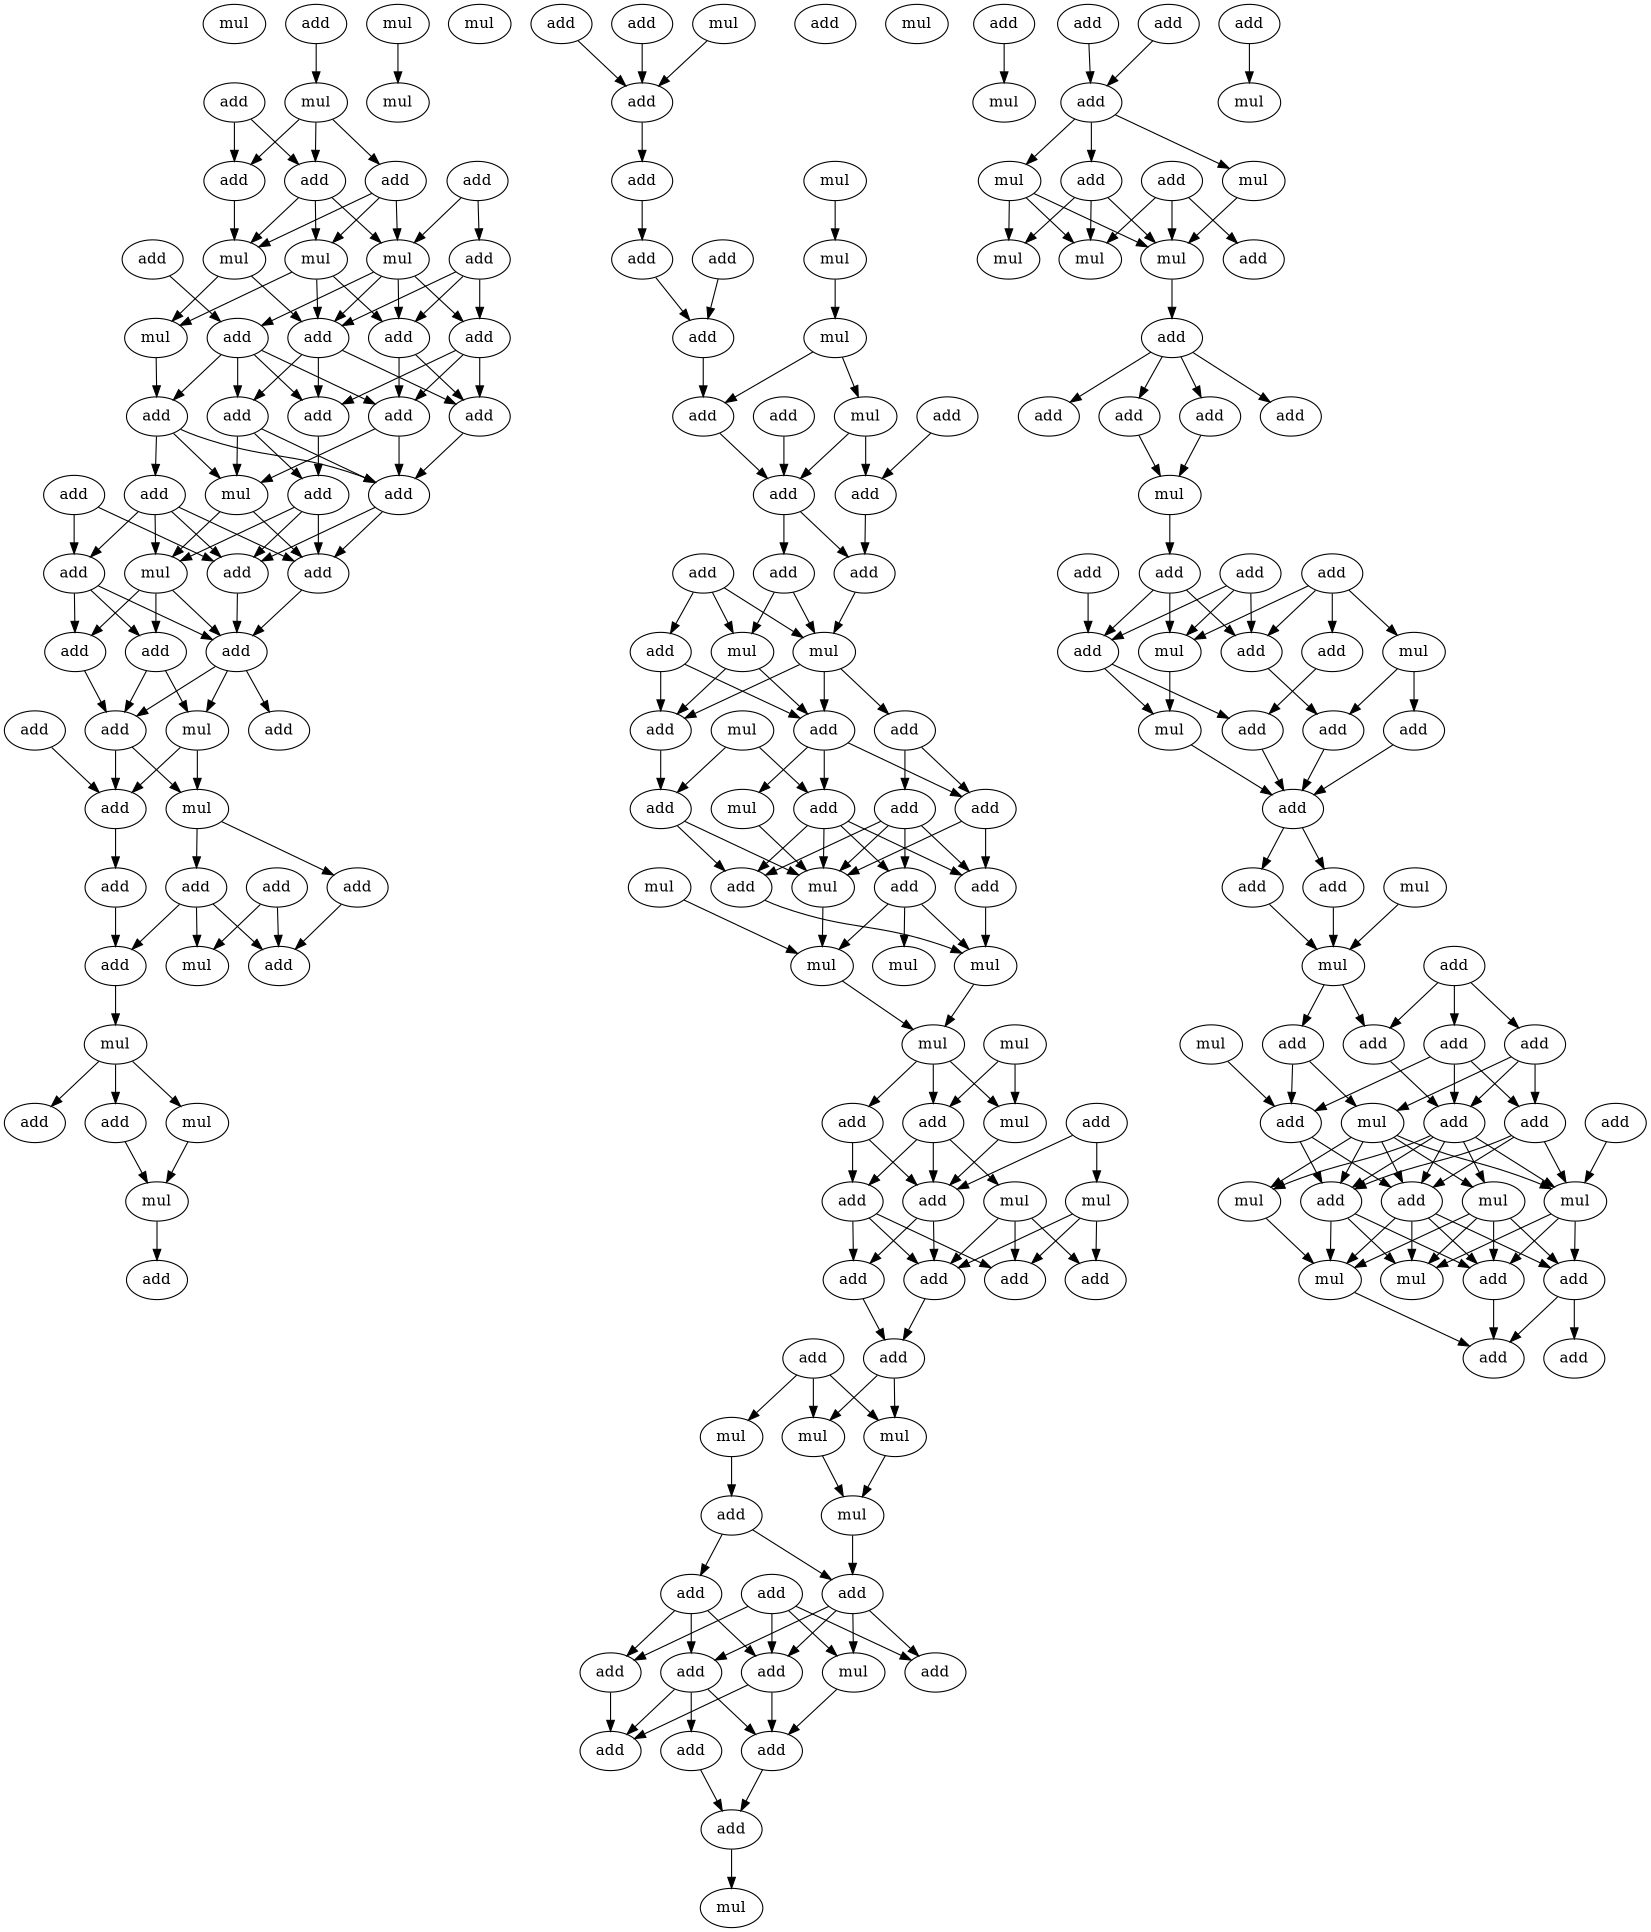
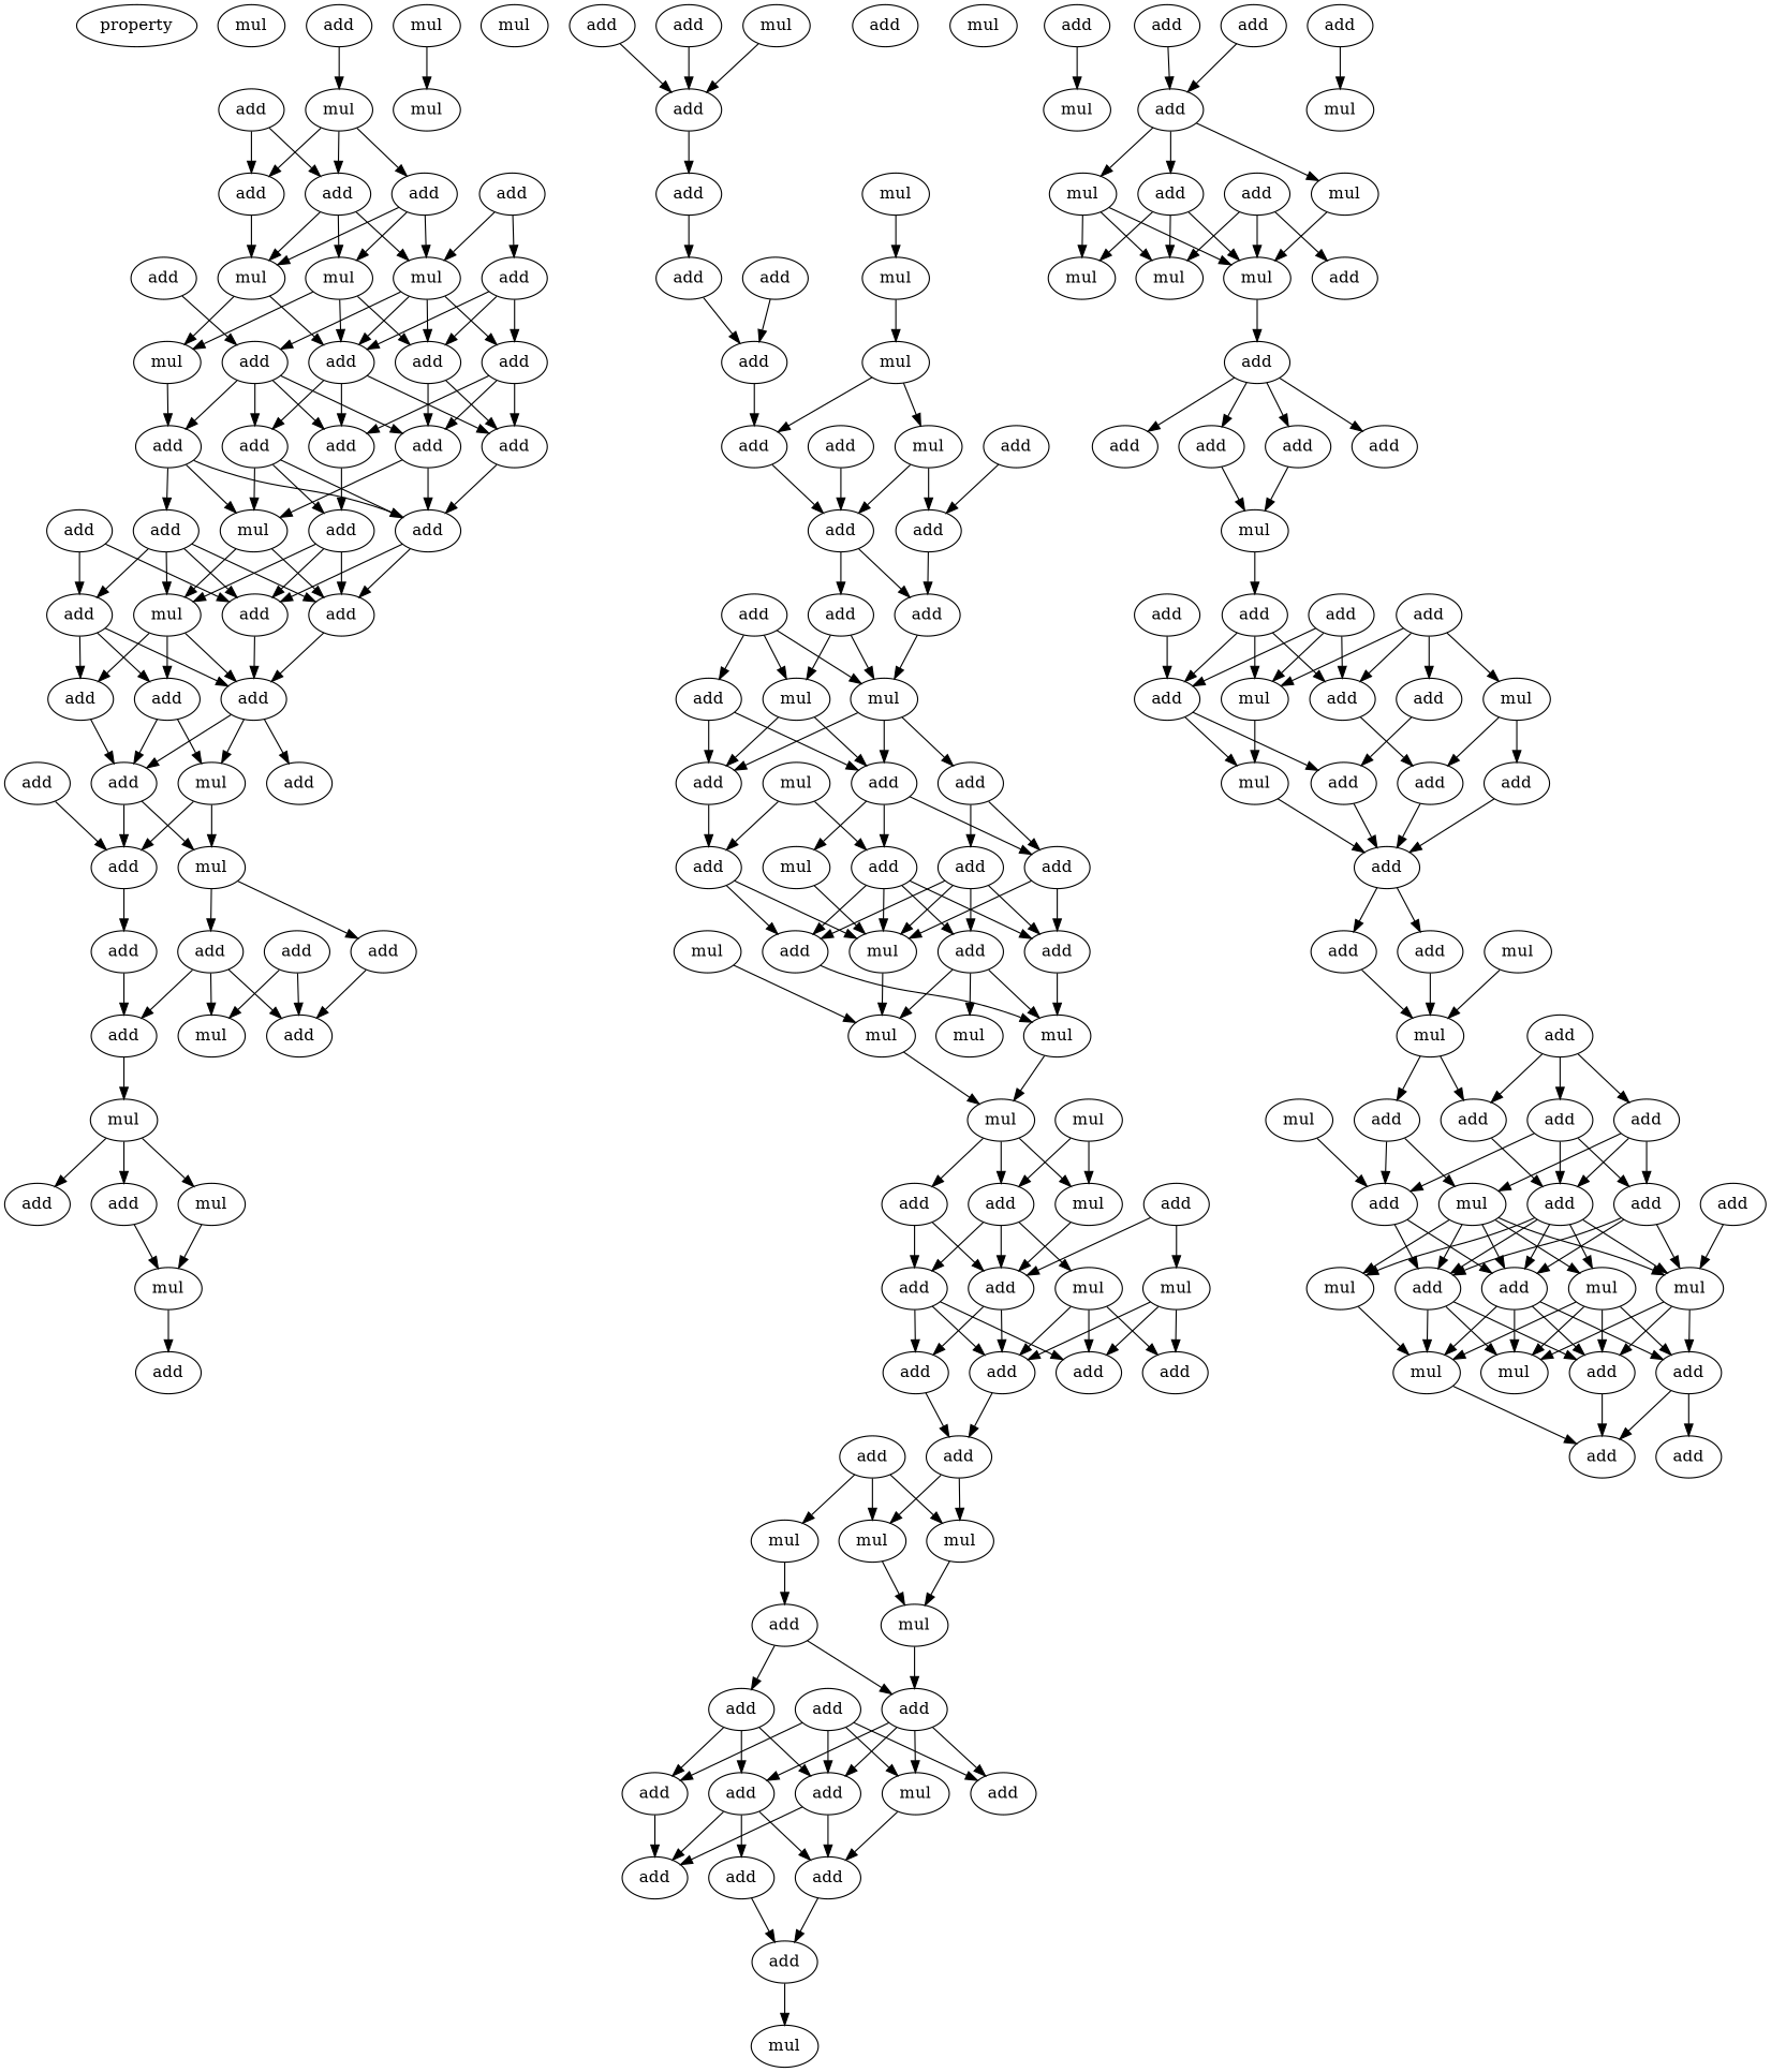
  digraph {
    node [fontcolor=black]
+   property [lf=1.9 mul=2]
    n2 [label=mul]
    n3 [label=add]
    n4 [label=mul]
    n5 [label=add]
    n6 [label=add]
    n7 [label=add]
    n8 [label=add]
    n9 [label=mul]
    n10 [label=mul]
    n11 [label=mul]
    n12 [label=add]
    n13 [label=add]
    n14 [label=add]
    n15 [label=mul]
    n16 [label=add]
    n17 [label=add]
    n18 [label=add]
    n19 [label=add]
    n20 [label=add]
    n21 [label=add]
    n22 [label=add]
    n23 [label=add]
    n24 [label=add]
    n25 [label=add]
    n26 [label=add]
    n27 [label=mul]
    n28 [label=add]
    n29 [label=add]
    n30 [label=add]
    n31 [label=mul]
    n32 [label=add]
    n33 [label=add]
    n34 [label=add]
    n35 [label=add]
    n36 [label=add]
    n37 [label=mul]
    n38 [label=add]
    n39 [label=add]
    n40 [label=add]
    n41 [label=add]
    n42 [label=mul]
    n43 [label=add]
    n44 [label=add]
    n45 [label=add]
    n46 [label=add]
    n47 [label=add]
    n48 [label=mul]
    n49 [label=add]
    n50 [label=mul]
    n51 [label=mul]
    n52 [label=mul]
    n53 [label=add]
    n54 [label=mul]
    n55 [label=add]
    n56 [label=mul]
    n57 [label=mul]
    n58 [label=add]
    n59 [label=add]
    n60 [label=add]
    n61 [label=add]
    n62 [label=mul]
    n63 [label=add]
    n64 [label=add]
    n65 [label=mul]
    n66 [label=mul]
    n67 [label=add]
    n68 [label=mul]
    n69 [label=add]
    n70 [label=mul]
    n71 [label=add]
    n72 [label=add]
    n73 [label=add]
    n74 [label=add]
    n75 [label=add]
    n76 [label=add]
    n77 [label=add]
    n78 [label=add]
    n79 [label=add]
    n80 [label=add]
    n81 [label=mul]
    n82 [label=mul]
    n83 [label=add]
    n84 [label=add]
    n85 [label=add]
    n86 [label=add]
    n87 [label=add]
    n88 [label=add]
    n89 [label=mul]
    n90 [label=add]
    n91 [label=mul]
    n92 [label=add]
    n93 [label=add]
    n94 [label=add]
    n95 [label=mul]
    n96 [label=mul]
    n97 [label=mul]
    n98 [label=mul]
    n99 [label=mul]
    n100 [label=mul]
    n101 [label=mul]
    n102 [label=mul]
    n103 [label=add]
    n104 [label=mul]
    n105 [label=add]
    n106 [label=add]
    n107 [label=mul]
    n108 [label=add]
    n109 [label=add]
    n110 [label=mul]
    n111 [label=add]
    n112 [label=add]
    n113 [label=add]
    n114 [label=add]
    n115 [label=add]
    n116 [label=mul]
    n117 [label=mul]
    n118 [label=add]
    n119 [label=mul]
    n120 [label=mul]
    n121 [label=add]
    n122 [label=add]
    n123 [label=add]
    n124 [label=mul]
    n125 [label=add]
    n126 [label=add]
    n127 [label=add]
    n128 [label=add]
    n129 [label=add]
    n130 [label=add]
    n131 [label=add]
    n132 [label=add]
    n133 [label=add]
    n134 [label=mul]
    n135 [label=add]
    n136 [label=mul]
    n137 [label=add]
    n138 [label=add]
    n139 [label=add]
    n140 [label=add]
    n141 [label=mul]
    n142 [label=mul]
    n143 [label=mul]
    n144 [label=mul]
    n145 [label=mul]
    n146 [label=add]
    n147 [label=add]
    n148 [label=add]
    n149 [label=add]
    n150 [label=add]
    n151 [label=add]
    n152 [label=add]
    n153 [label=mul]
    n154 [label=add]
    n155 [label=add]
    n156 [label=add]
    n157 [label=add]
    n158 [label=add]
    n159 [label=add]
    n160 [label=mul]
    n161 [label=mul]
    n162 [label=add]
    n163 [label=mul]
    n164 [label=add]
    n165 [label=add]
    n166 [label=add]
    n167 [label=add]
    n168 [label=add]
    n169 [label=add]
    n170 [label=mul]
    n171 [label=mul]
    n172 [label=add]
    n173 [label=add]
    n174 [label=add]
    n175 [label=add]
    n176 [label=add]
    n177 [label=mul]
    n178 [label=add]
    n179 [label=add]
    n180 [label=add]
    n181 [label=mul]
    n182 [label=add]
    n183 [label=add]
    n184 [label=mul]
    n185 [label=mul]
    n186 [label=mul]
    n187 [label=add]
    n188 [label=add]
    n189 [label=add]
    n190 [label=mul]
    n191 [label=mul]
    n192 [label=add]
    n193 [label=add]
    n194 [label=add]
    n195 [label=mul]
    n3 -> n4
    n4 -> n6
    n4 -> n7
    n4 -> n8
    n5 -> n6
    n5 -> n7
    n6 -> n9
    n7 -> n9
    n7 -> n10
    n7 -> n11
    n8 -> n9
    n8 -> n10
    n8 -> n11
    n9 -> n14
    n9 -> n15
    n10 -> n14
    n10 -> n15
    n10 -> n16
    n11 -> n14
    n11 -> n16
    n11 -> n18
    n11 -> n19
    n12 -> n11
    n12 -> n13
    n13 -> n14
    n13 -> n16
    n13 -> n19
    n14 -> n20
    n14 -> n21
    n14 -> n22
    n15 -> n24
    n16 -> n20
    n16 -> n23
    n17 -> n18
    n18 -> n21
    n18 -> n22
    n18 -> n23
    n18 -> n24
    n19 -> n20
    n19 -> n22
    n19 -> n23
    n20 -> n25
    n21 -> n25
    n21 -> n26
    n21 -> n27
    n22 -> n26
    n23 -> n25
    n23 -> n27
    n24 -> n25
    n24 -> n27
    n24 -> n28
    n25 -> n30
    n25 -> n32
    n26 -> n30
    n26 -> n31
    n26 -> n32
    n27 -> n30
    n27 -> n31
    n28 -> n29
    n28 -> n30
    n28 -> n31
    n28 -> n32
    n29 -> n34
    n29 -> n35
    n29 -> n36
    n30 -> n36
    n31 -> n34
    n31 -> n35
    n31 -> n36
    n32 -> n36
    n33 -> n29
    n33 -> n32
    n34 -> n37
    n34 -> n38
    n35 -> n38
    n36 -> n37
    n36 -> n38
    n36 -> n39
    n37 -> n41
    n37 -> n42
    n38 -> n41
    n38 -> n42
    n40 -> n41
    n41 -> n43
    n42 -> n44
    n42 -> n45
    n43 -> n49
    n44 -> n46
    n45 -> n46
    n45 -> n48
    n45 -> n49
    n47 -> n46
    n47 -> n48
    n49 -> n52
    n50 -> n51
    n52 -> n53
    n52 -> n54
    n52 -> n55
    n54 -> n57
    n55 -> n57
    n57 -> n58
    n59 -> n60
    n60 -> n63
    n61 -> n60
    n62 -> n60
    n63 -> n64
    n64 -> n67
    n65 -> n66
    n66 -> n68
    n67 -> n71
    n68 -> n70
    n68 -> n71
    n69 -> n67
    n70 -> n72
    n70 -> n73
    n71 -> n72
    n72 -> n76
    n72 -> n77
    n73 -> n76
    n74 -> n72
    n75 -> n73
    n76 -> n81
    n77 -> n81
    n77 -> n82
    n79 -> n80
    n79 -> n81
    n79 -> n82
    n80 -> n83
    n80 -> n84
    n81 -> n83
    n81 -> n84
    n81 -> n85
    n82 -> n83
    n82 -> n84
    n83 -> n86
    n84 -> n87
    n84 -> n88
    n84 -> n89
    n85 -> n87
    n85 -> n90
    n86 -> n92
    n86 -> n95
    n87 -> n94
    n87 -> n95
    n88 -> n92
    n88 -> n93
    n88 -> n94
    n88 -> n95
    n89 -> n95
    n90 -> n92
    n90 -> n93
    n90 -> n94
    n90 -> n95
    n91 -> n86
    n91 -> n88
    n92 -> n96
    n93 -> n96
    n93 -> n97
    n93 -> n98
    n94 -> n96
    n95 -> n98
    n96 -> n100
    n98 -> n100
    n99 -> n98
    n100 -> n102
    n100 -> n103
    n100 -> n105
    n101 -> n102
    n101 -> n103
    n102 -> n108
    n103 -> n108
    n103 -> n109
    n103 -> n110
    n105 -> n108
    n105 -> n109
    n106 -> n107
    n106 -> n108
    n107 -> n111
    n107 -> n112
    n107 -> n113
    n108 -> n113
    n108 -> n114
    n109 -> n111
    n109 -> n113
    n109 -> n114
    n110 -> n111
    n110 -> n112
    n110 -> n113
    n113 -> n115
    n114 -> n115
    n115 -> n116
    n115 -> n117
    n116 -> n120
    n117 -> n120
    n118 -> n116
    n118 -> n117
    n118 -> n119
    n119 -> n121
    n120 -> n122
    n121 -> n122
    n121 -> n123
    n122 -> n124
    n122 -> n125
    n122 -> n126
    n122 -> n127
    n123 -> n126
    n123 -> n127
    n123 -> n128
    n124 -> n130
    n126 -> n130
    n126 -> n131
    n126 -> n132
    n127 -> n130
    n127 -> n131
    n128 -> n131
    n129 -> n124
    n129 -> n125
    n129 -> n127
    n129 -> n128
    n130 -> n133
    n132 -> n133
    n133 -> n134
    n135 -> n136
    n137 -> n138
    n138 -> n140
    n138 -> n141
    n138 -> n142
    n139 -> n138
    n140 -> n143
    n140 -> n144
    n140 -> n145
    n141 -> n143
    n141 -> n144
    n141 -> n145
    n142 -> n145
    n145 -> n148
    n146 -> n144
    n146 -> n145
    n146 -> n147
    n148 -> n149
    n148 -> n150
    n148 -> n151
    n148 -> n152
    n150 -> n153
    n152 -> n153
    n153 -> n154
    n154 -> n156
    n154 -> n159
    n154 -> n161
    n155 -> n156
    n156 -> n163
    n156 -> n164
    n157 -> n158
    n157 -> n159
    n157 -> n160
    n157 -> n161
    n158 -> n164
    n159 -> n165
    n160 -> n165
    n160 -> n166
    n161 -> n163
    n162 -> n156
    n162 -> n159
    n162 -> n161
    n163 -> n167
    n164 -> n167
    n165 -> n167
    n166 -> n167
    n167 -> n168
    n167 -> n169
    n168 -> n170
    n169 -> n170
    n170 -> n172
    n170 -> n173
    n171 -> n170
    n172 -> n179
    n173 -> n178
    n173 -> n181
    n174 -> n172
    n174 -> n175
    n174 -> n176
    n175 -> n178
    n175 -> n179
    n175 -> n180
    n176 -> n179
    n176 -> n180
    n176 -> n181
    n177 -> n178
    n178 -> n182
    n178 -> n183
    n179 -> n182
    n179 -> n183
    n179 -> n184
    n179 -> n185
    n179 -> n186
    n180 -> n182
    n180 -> n183
    n180 -> n184
    n181 -> n182
    n181 -> n183
    n181 -> n184
    n181 -> n185
    n181 -> n186
    n182 -> n188
    n182 -> n190
    n182 -> n191
    n183 -> n188
    n183 -> n189
    n183 -> n190
    n183 -> n191
    n184 -> n188
    n184 -> n189
    n184 -> n190
    n185 -> n191
    n186 -> n188
    n186 -> n189
    n186 -> n190
    n186 -> n191
    n187 -> n184
    n188 -> n192
    n189 -> n192
    n189 -> n193
    n191 -> n192
    n194 -> n195
  }
